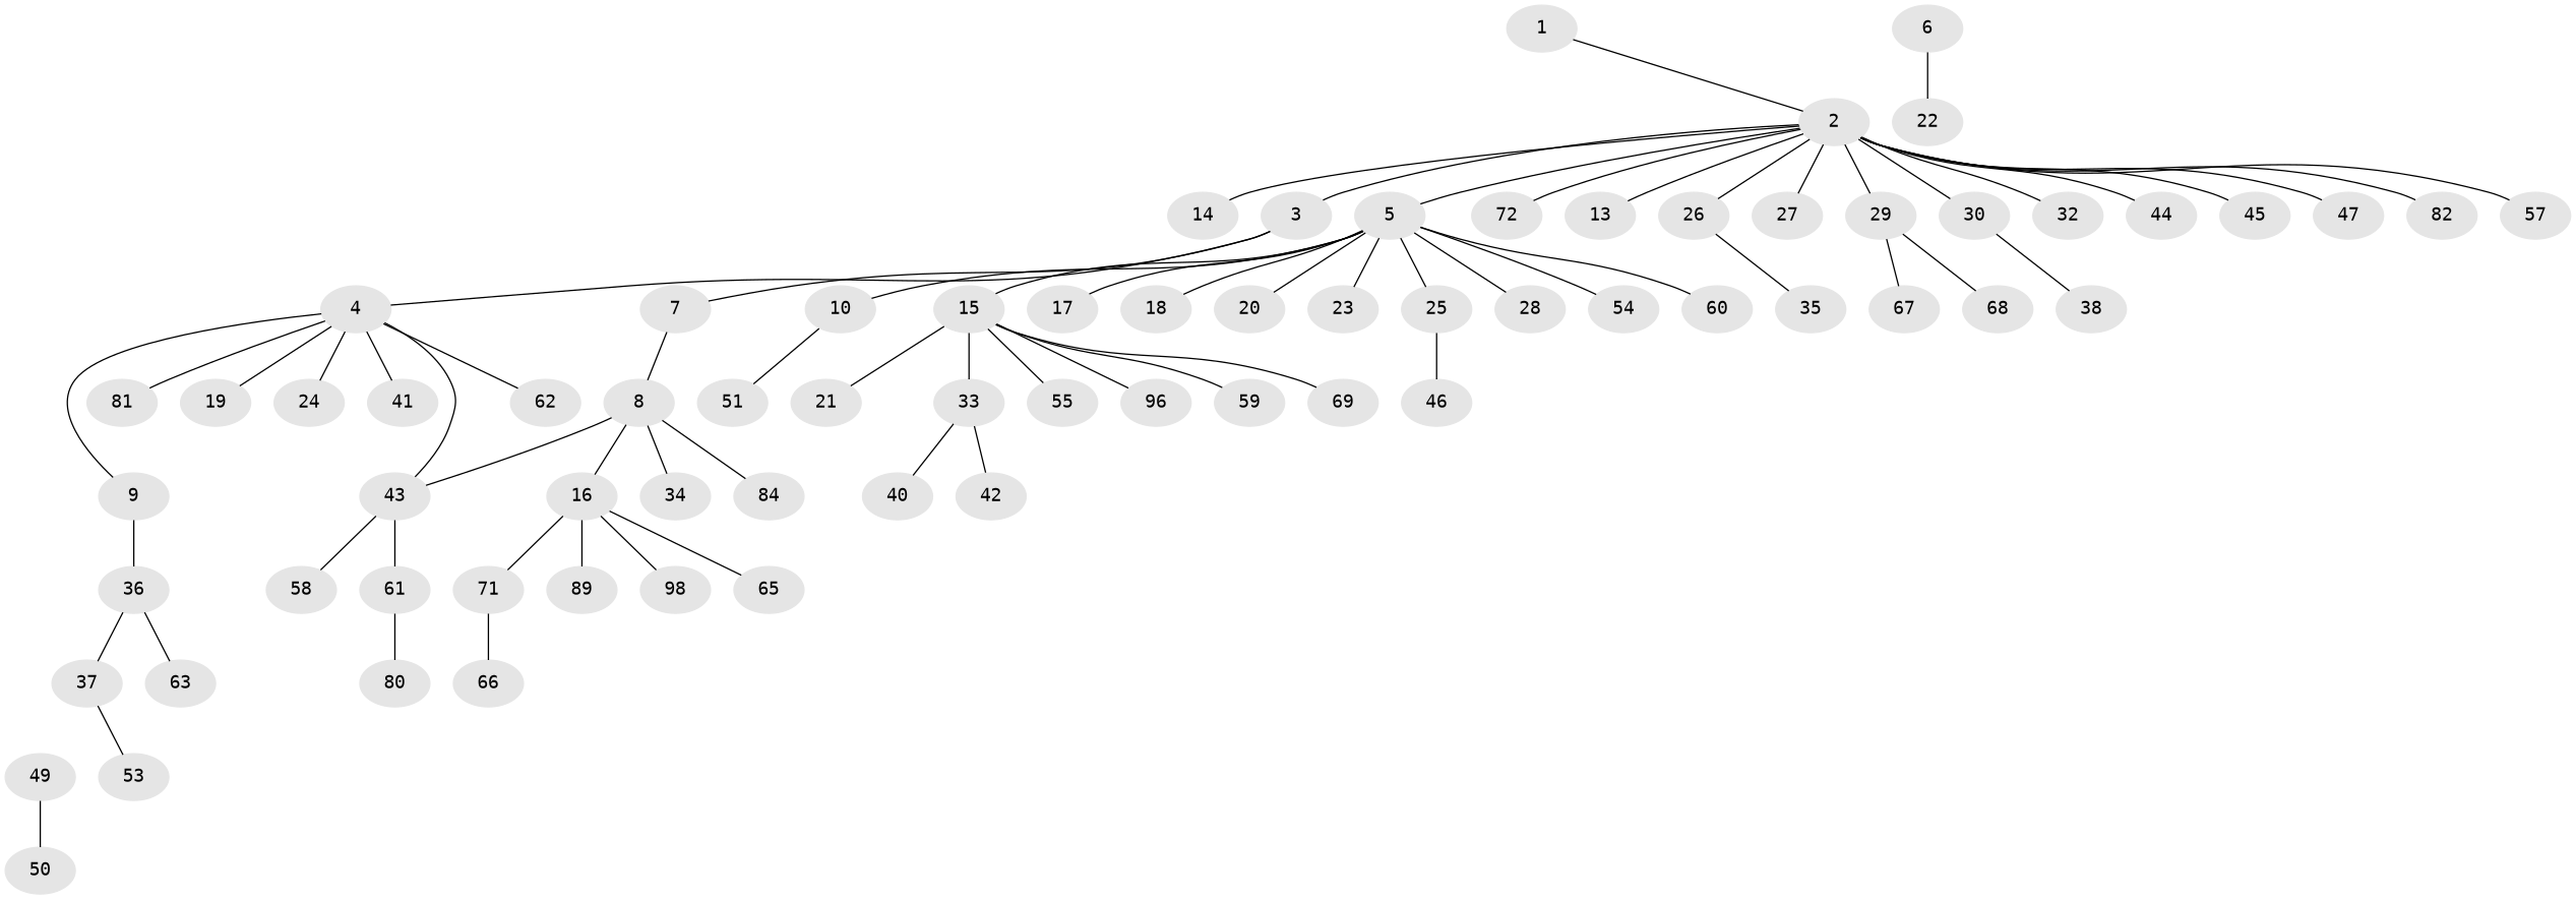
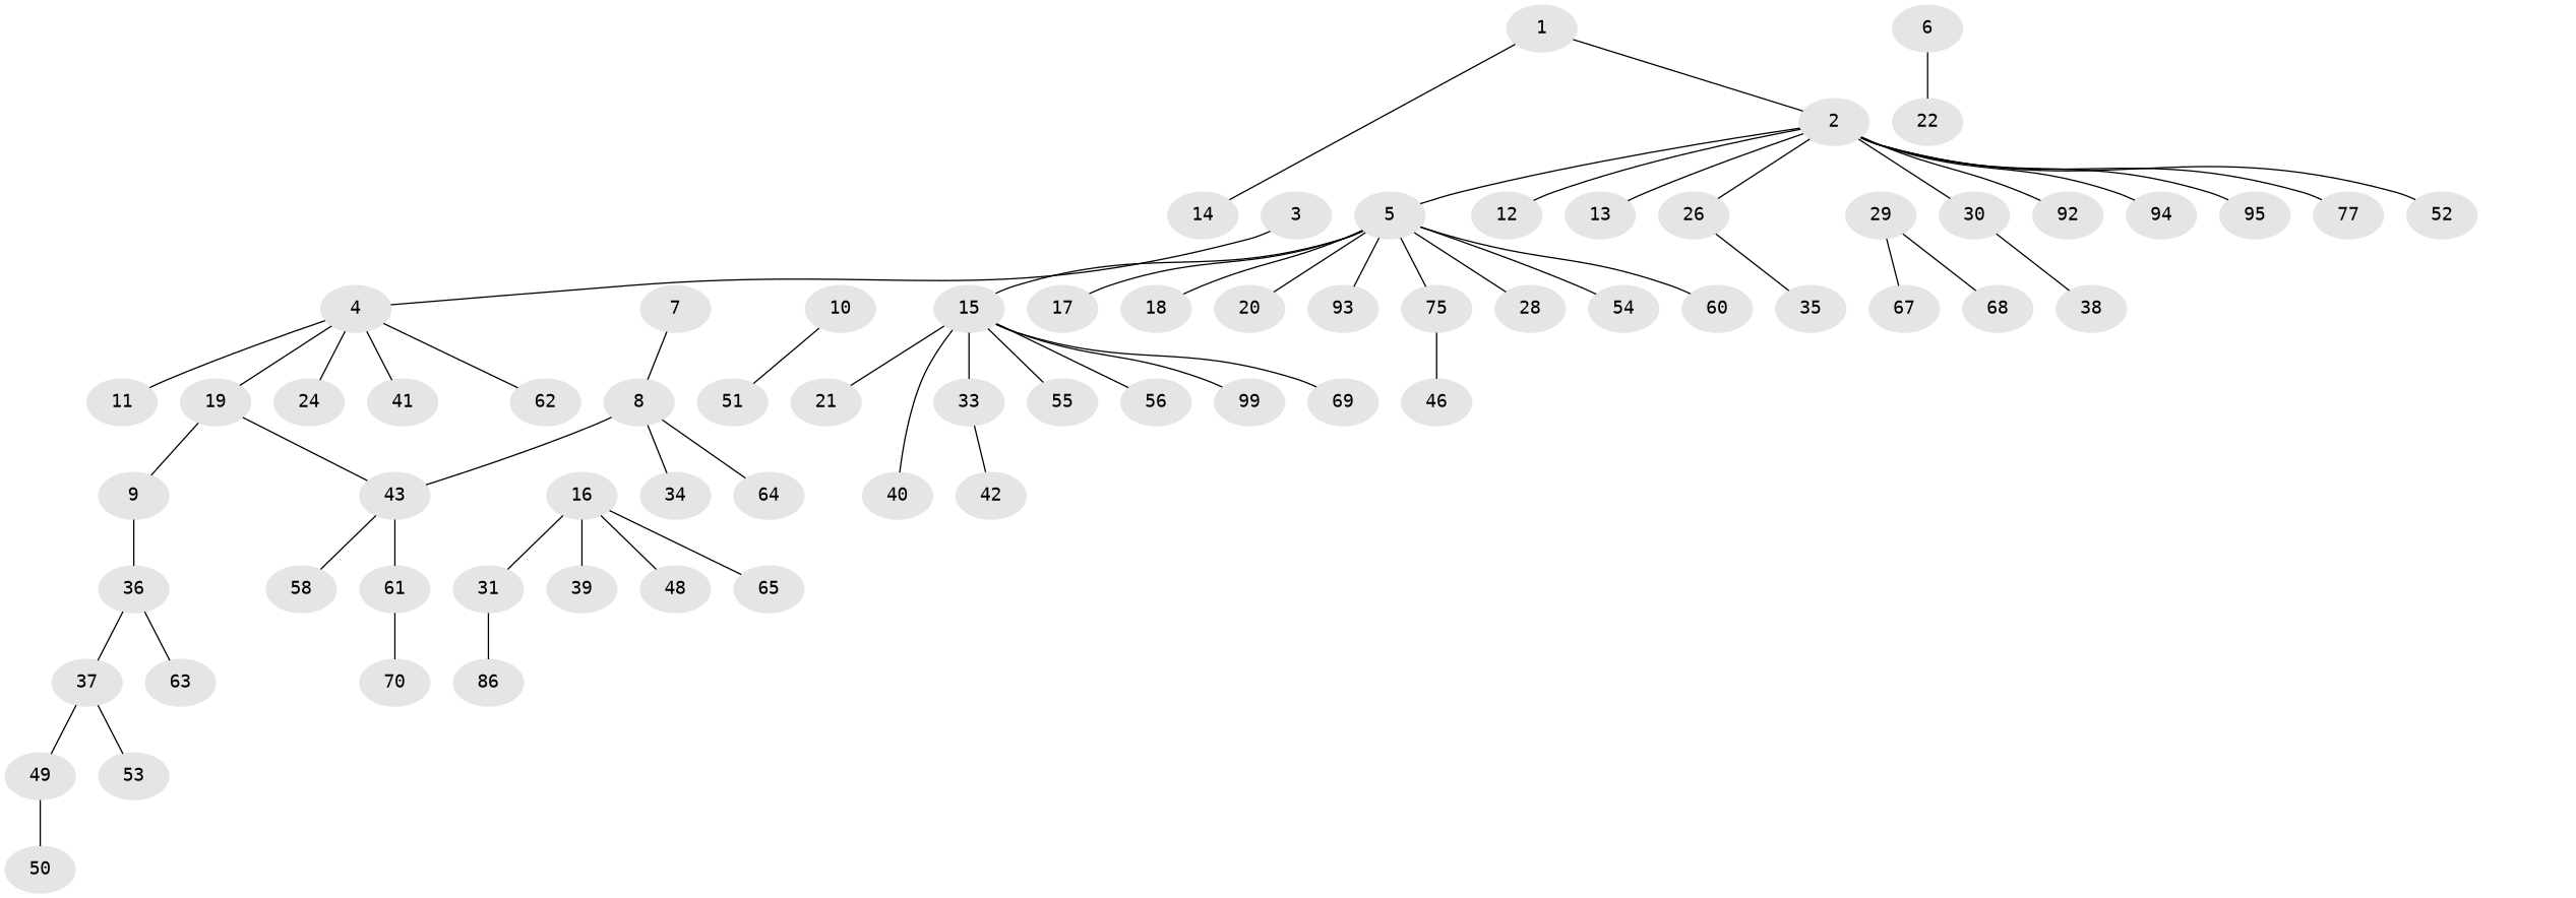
  graph {
    fontname="DejaVu Sans Mono"
    node [color=gray90 fontname="DejaVu Sans Mono" style=filled]
    edge [fontname="DejaVu Sans Mono"]
    1
    2
    3
    5
-   12 [label=72]
+   12
    13
    14
    26
-   27
    29
    30
-   32
-   44
-   45
-   47
-   52 [label=82]
-   57
+   32 [label=92]
+   44 [label=94]
+   45 [label=95]
+   47 [label=77]
+   52
    4
    7
    10
    15
    17
    18
    20
-   23
-   25
+   23 [label=93]
+   25 [label=75]
    28
    54
    60
    6
    22
    35
    67
    68
    38
    9
-   11 [label=81]
+   11
    19
    24
    41
    43
    62
    8
    36
    58
    61
    51
    21
    33
    40
    55
-   56 [label=96]
-   59
+   56
+   59 [label=99]
    69
    46
    16
    34
-   64 [label=84]
-   31 [label=71]
-   39 [label=89]
-   48 [label=98]
+   64
+   31
+   39
+   48
    65
    37
    63
    42
-   66
+   66 [label=86]
    49
    53
    50
-   70 [label=80]
+   70
    1 -- 2
-   2 -- 3
    2 -- 5
    2 -- 12
    2 -- 13
-   2 -- 14
+   1 -- 14
    2 -- 26
-   2 -- 27
-   2 -- 29
    2 -- 30
    2 -- 32
    2 -- 44
    2 -- 45
    2 -- 47
    2 -- 52
-   2 -- 57
    3 -- 4
-   3 -- 7
-   5 -- 10
    5 -- 15
    5 -- 17
    5 -- 18
    5 -- 20
    5 -- 23
    5 -- 25
    5 -- 28
    5 -- 54
    5 -- 60
    26 -- 35
    29 -- 67
    29 -- 68
    30 -- 38
-   4 -- 9
+   19 -- 9
    4 -- 11
    4 -- 19
    4 -- 24
    4 -- 41
-   4 -- 43
+   19 -- 43
    4 -- 62
    7 -- 8
    10 -- 51
    15 -- 21
    15 -- 33
-   33 -- 40
+   15 -- 40
    15 -- 55
    15 -- 56
    15 -- 59
    15 -- 69
    25 -- 46
    6 -- 22
    9 -- 36
    43 -- 58
    43 -- 61
    8 -- 43
-   8 -- 16
    8 -- 34
    8 -- 64
    36 -- 37
    36 -- 63
    61 -- 70
    33 -- 42
    16 -- 31
    16 -- 39
    16 -- 48
    16 -- 65
    31 -- 66
+   37 -- 49
    37 -- 53
    49 -- 50
  }
